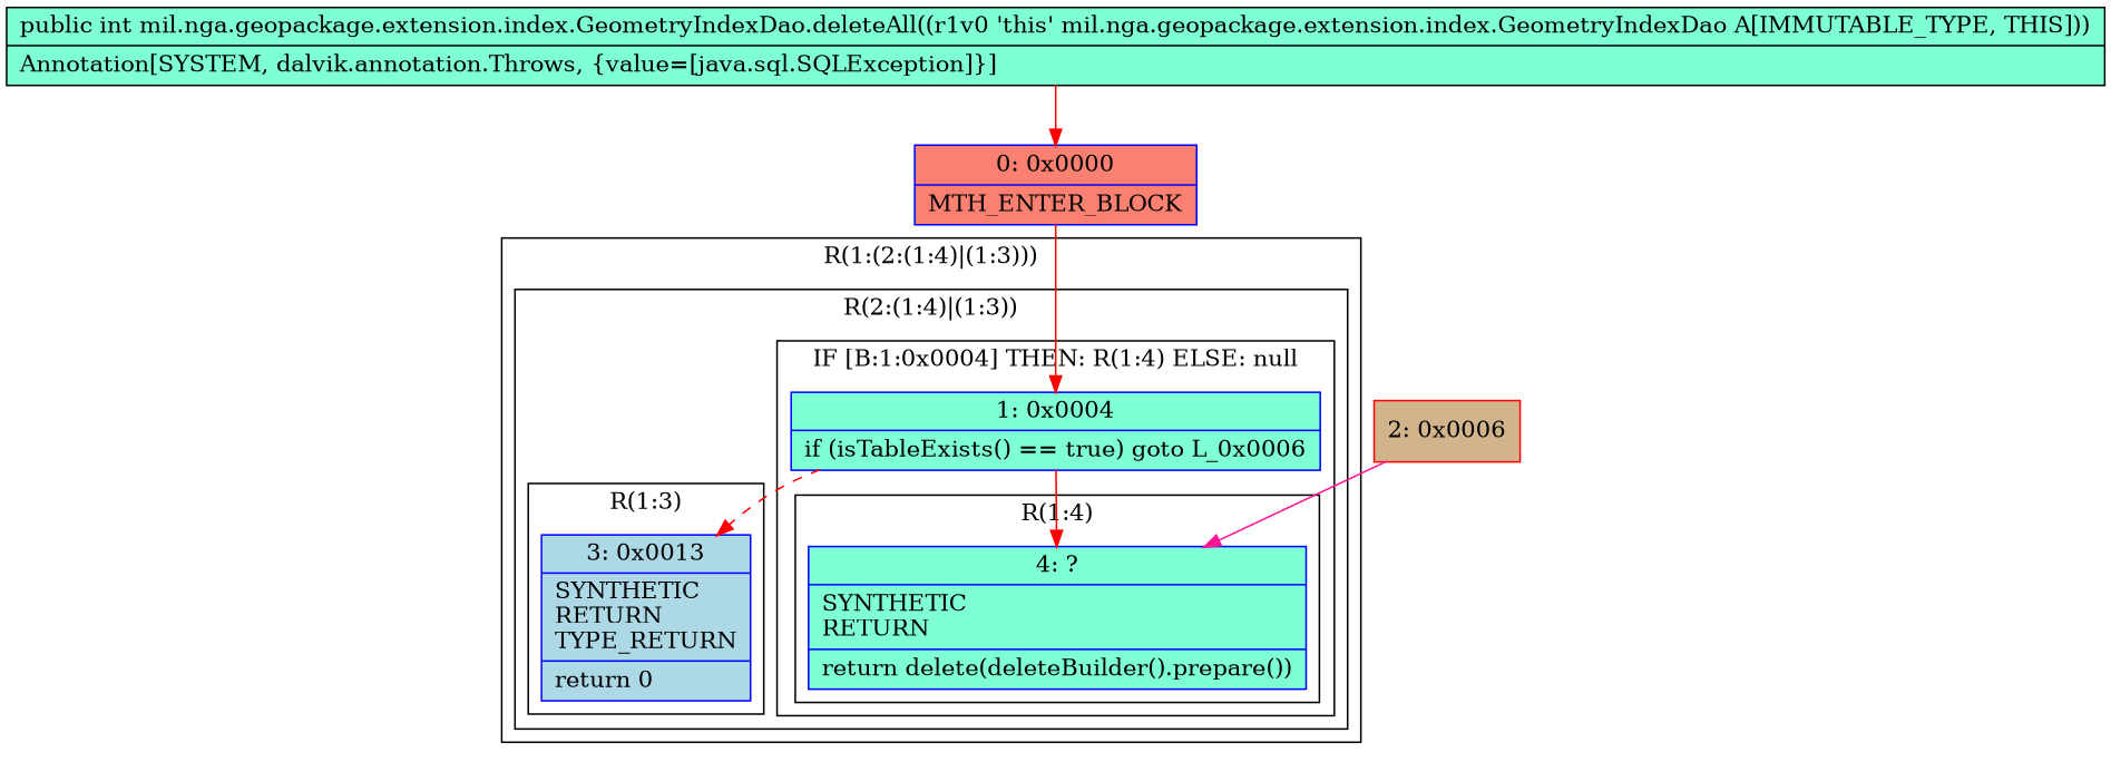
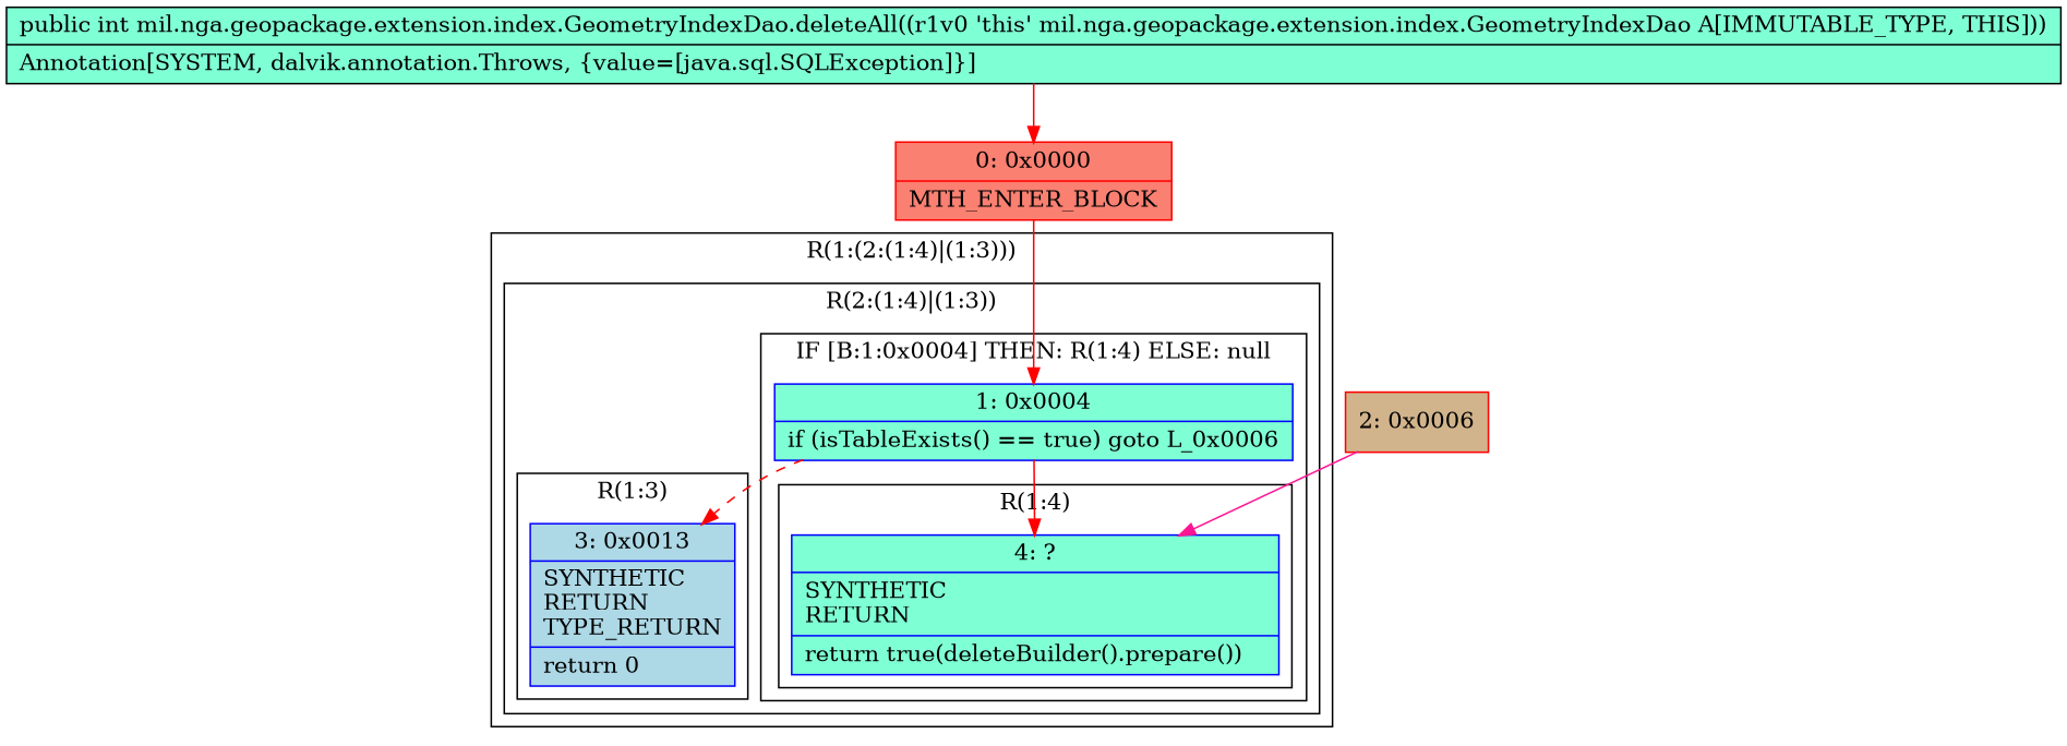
  digraph {
    node [color=blue fillcolor=aquamarine shape=record style=filled]
    edge [color=red]
-   n1 [label="{4\:\ ?|SYNTHETIC\lRETURN\l|return delete(deleteBuilder().prepare())\l}"]
+   n1 [label="{4\:\ ?|SYNTHETIC\lRETURN\l|return true(deleteBuilder().prepare())\l}"]
    n2 [label="{1\:\ 0x0004|if (isTableExists() == true) goto L_0x0006\l}"]
    n3 [fillcolor=lightblue label="{3\:\ 0x0013|SYNTHETIC\lRETURN\lTYPE_RETURN\l|return 0\l}"]
    n4 [color=red fillcolor=tan label="{2\:\ 0x0006}"]
-   n5 [fillcolor=salmon label="{0\:\ 0x0000|MTH_ENTER_BLOCK\l}"]
+   n5 [color=red fillcolor=salmon label="{0\:\ 0x0000|MTH_ENTER_BLOCK\l}"]
    n6 [label="{public int mil.nga.geopackage.extension.index.GeometryIndexDao.deleteAll((r1v0 'this' mil.nga.geopackage.extension.index.GeometryIndexDao A[IMMUTABLE_TYPE, THIS]))  | Annotation[SYSTEM, dalvik.annotation.Throws, \{value=[java.sql.SQLException]\}]\l}" color=""]
    subgraph cluster_1 {
      label="R(1:(2:(1:4)|(1:3)))"
      subgraph cluster_2 {
        label="R(2:(1:4)|(1:3))"
        subgraph cluster_3 {
          label="IF [B:1:0x0004] THEN: R(1:4) ELSE: null"
          n2
          subgraph cluster_4 {
            label="R(1:4)"
            n1
          }
        }
        subgraph cluster_5 {
          label="R(1:3)"
          n3
        }
      }
    }
    n2 -> n1
    n2 -> n3 [style=dashed]
    n4 -> n1 [color=deeppink]
    n5 -> n2
    n6 -> n5
  }
